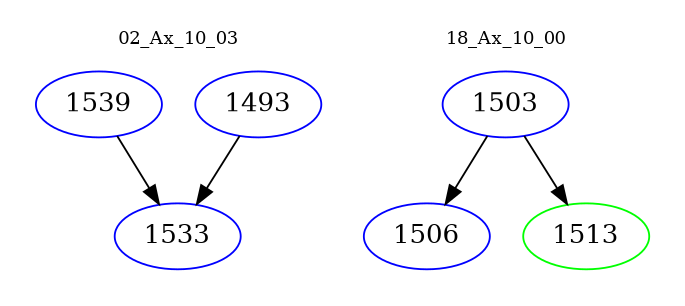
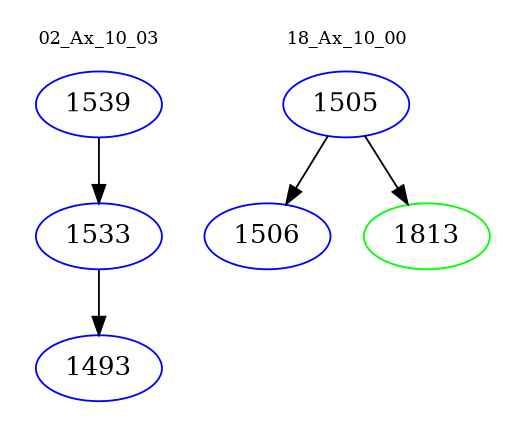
  digraph {
    node [color=blue]
    edge [color=black]
    n1 [label=1533]
    n2 [label=1493]
    n3 [label=1539]
-   n4 [label=1503]
+   n4 [label=1505]
    n5 [label=1506]
-   n6 [color=green label=1513]
+   n6 [color=green label=1813]
    subgraph cluster_1 {
      color=white
      fontsize=10
      label="02_Ax_10_03"
      n1
      n2
      n3
    }
    subgraph cluster_2 {
      color=white
      fontsize=10
      label="18_Ax_10_00"
      n4
      n5
      n6
    }
-   n2 -> n1
+   n1 -> n2
    n3 -> n1
    n4 -> n5
    n4 -> n6
  }
